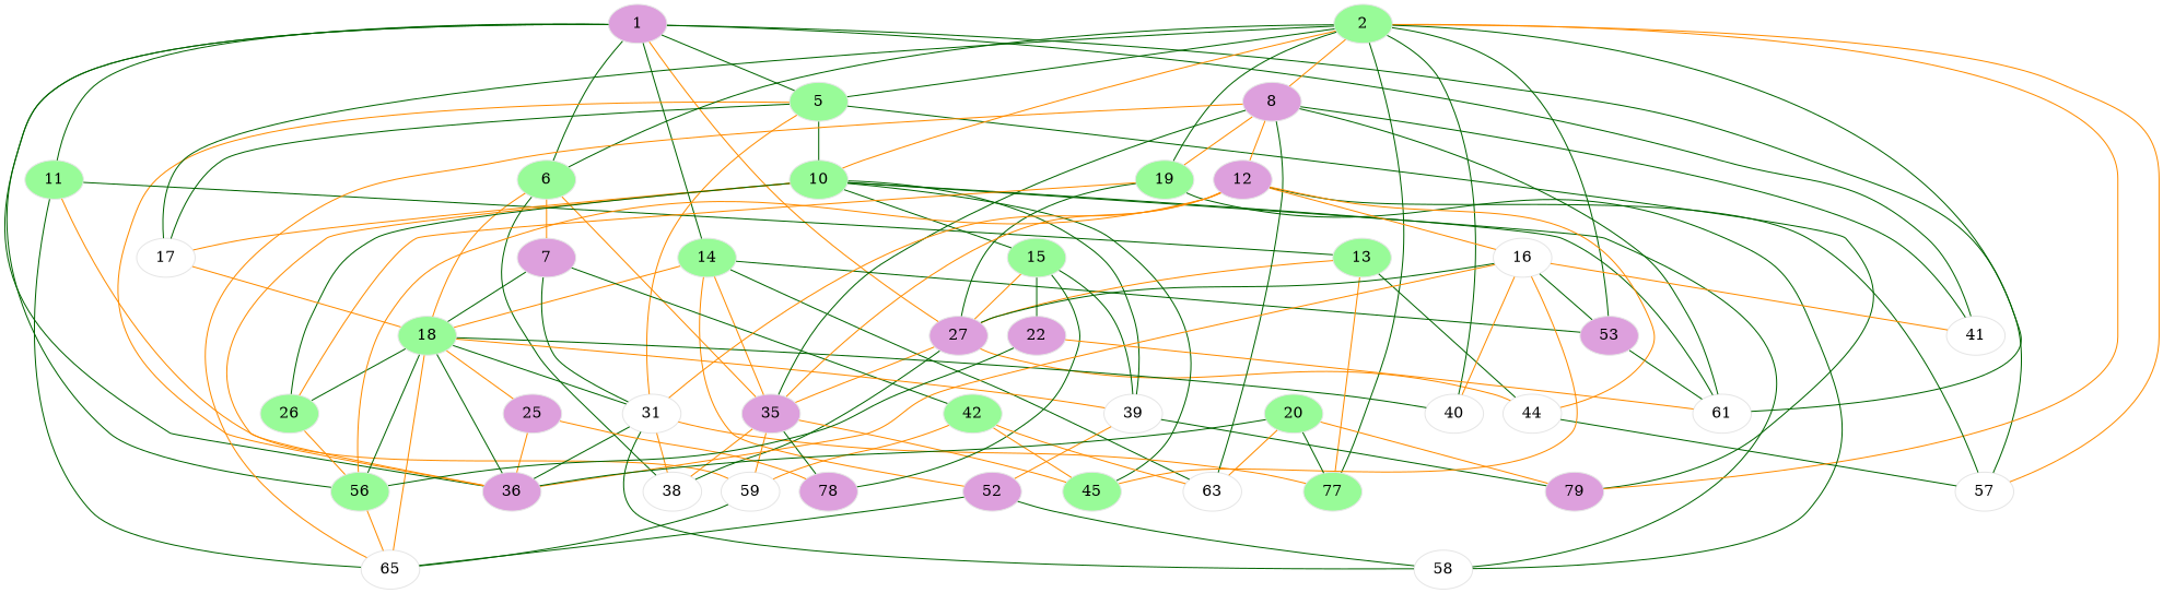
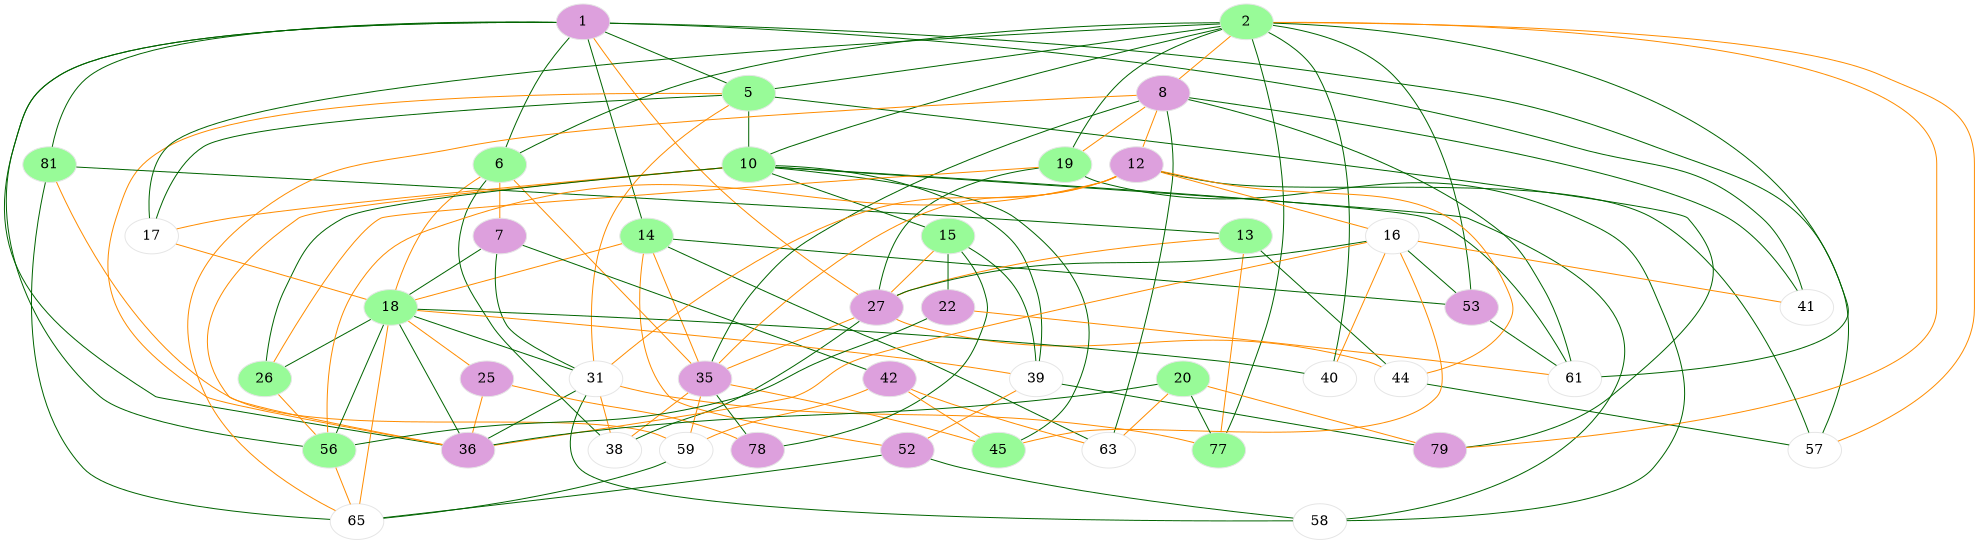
  graph {
    node [color=gray90 fillcolor=palegreen style=filled]
    edge [color=darkgreen]
    1 [fillcolor=plum super="+34+37+50"]
    5 [super="+73+21+71"]
    6 [super="+32"]
-   11
+   11 [label=81]
    14 [super="+24"]
    27 [fillcolor=plum super="+66"]
    36 [fillcolor=plum super="+76+49"]
    41 [fillcolor=white]
    56 [super="+69"]
    57 [fillcolor=white]
    10 [super="+64+48+30"]
    17 [fillcolor=white]
    79 [fillcolor=plum]
    31 [fillcolor=white super="+83+55"]
    7 [fillcolor=plum]
    18 [super="+23+86"]
    35 [fillcolor=plum super="+85+43"]
    38 [fillcolor=white]
    65 [fillcolor=white super="+80"]
    13
    59 [fillcolor=white]
    53 [fillcolor=plum]
    63 [fillcolor=white]
    52 [fillcolor=plum]
    44 [fillcolor=white]
    2 [super="+9+3+4"]
    8 [fillcolor=plum super="+54+74+28"]
    19 [super="+84"]
    40 [fillcolor=white]
    61 [fillcolor=white super="+62"]
    77
    12 [fillcolor=plum super="+51+60"]
    15 [super="+67"]
    26
    39 [fillcolor=white super="+82"]
    45
    58 [fillcolor=white]
-   42
+   42 [fillcolor=plum]
    25 [fillcolor=plum]
    78 [fillcolor=plum]
    16 [fillcolor=white super="+46"]
    22 [fillcolor=plum]
    20
    1 -- 5 [weight=2]
    1 -- 6
    1 -- 11
    1 -- 14
    1 -- 27 [color=darkorange]
    1 -- 36
    1 -- 41
    1 -- 56
    1 -- 57
    5 -- 36 [color=darkorange]
    5 -- 10
    5 -- 17
    5 -- 79
    5 -- 31 [color=darkorange]
    6 -- 7 [color=darkorange]
    6 -- 18 [color=darkorange]
    6 -- 35 [color=darkorange]
    6 -- 38
    11 -- 65
    11 -- 13
    11 -- 59 [color=darkorange]
    14 -- 18 [color=darkorange]
    14 -- 35 [color=darkorange]
    14 -- 53
    14 -- 63
    14 -- 52 [color=darkorange]
    27 -- 35 [color=darkorange]
    27 -- 38
    27 -- 44 [color=darkorange]
    56 -- 65 [color=darkorange]
    10 -- 36 [color=darkorange]
    10 -- 17 [color=darkorange]
    10 -- 61
    10 -- 15
    10 -- 26
    10 -- 39
    10 -- 45
    10 -- 58
    17 -- 18 [color=darkorange]
    31 -- 36
    31 -- 38 [color=darkorange]
    31 -- 77 [color=darkorange]
    31 -- 58
    7 -- 31
    7 -- 18
    7 -- 42
    18 -- 36
    18 -- 56
    18 -- 31
    18 -- 65 [color=darkorange]
    18 -- 40
    18 -- 26
    18 -- 39 [color=darkorange weight=2]
    18 -- 25 [color=darkorange weight=2]
    35 -- 38 [color=darkorange]
    35 -- 59 [color=darkorange]
    35 -- 45 [color=darkorange]
    35 -- 78 [weight=2]
    13 -- 27 [color=darkorange]
    13 -- 44
    13 -- 77 [color=darkorange]
    59 -- 65
    53 -- 61
    52 -- 65
    52 -- 58
    44 -- 57
    2 -- 5
    2 -- 6
    2 -- 57 [color=darkorange]
-   2 -- 10 [color=darkorange]
+   2 -- 10
    2 -- 17
    2 -- 79 [color=darkorange]
    2 -- 53
    2 -- 8 [color=darkorange]
    2 -- 19 [weight=2]
    2 -- 40
    2 -- 61 [weight=2]
    2 -- 77
    8 -- 41 [weight=2]
    8 -- 35
    8 -- 65 [color=darkorange]
    8 -- 63
    8 -- 19 [color=darkorange]
    8 -- 61
    8 -- 12 [color=darkorange weight=2]
    19 -- 27
    19 -- 26 [color=darkorange]
    19 -- 58
    12 -- 56 [color=darkorange]
    12 -- 57
    12 -- 31 [color=darkorange]
    12 -- 35 [color=darkorange]
    12 -- 44 [color=darkorange]
    12 -- 16 [color=darkorange]
    15 -- 27 [color=darkorange]
    15 -- 39
    15 -- 78
    15 -- 22 [weight=2]
    26 -- 56 [color=darkorange]
    39 -- 79
    39 -- 52 [color=darkorange]
    42 -- 59 [color=darkorange]
    42 -- 63 [color=darkorange]
    42 -- 45 [color=darkorange]
    25 -- 36 [color=darkorange]
    25 -- 78 [color=darkorange]
    16 -- 27
    16 -- 36 [color=darkorange]
    16 -- 41 [color=darkorange]
    16 -- 53
    16 -- 40 [color=darkorange weight=2]
    16 -- 45 [color=darkorange]
    22 -- 56
    22 -- 61 [color=darkorange]
    20 -- 36
    20 -- 79 [color=darkorange]
    20 -- 63 [color=darkorange]
    20 -- 77
  }
